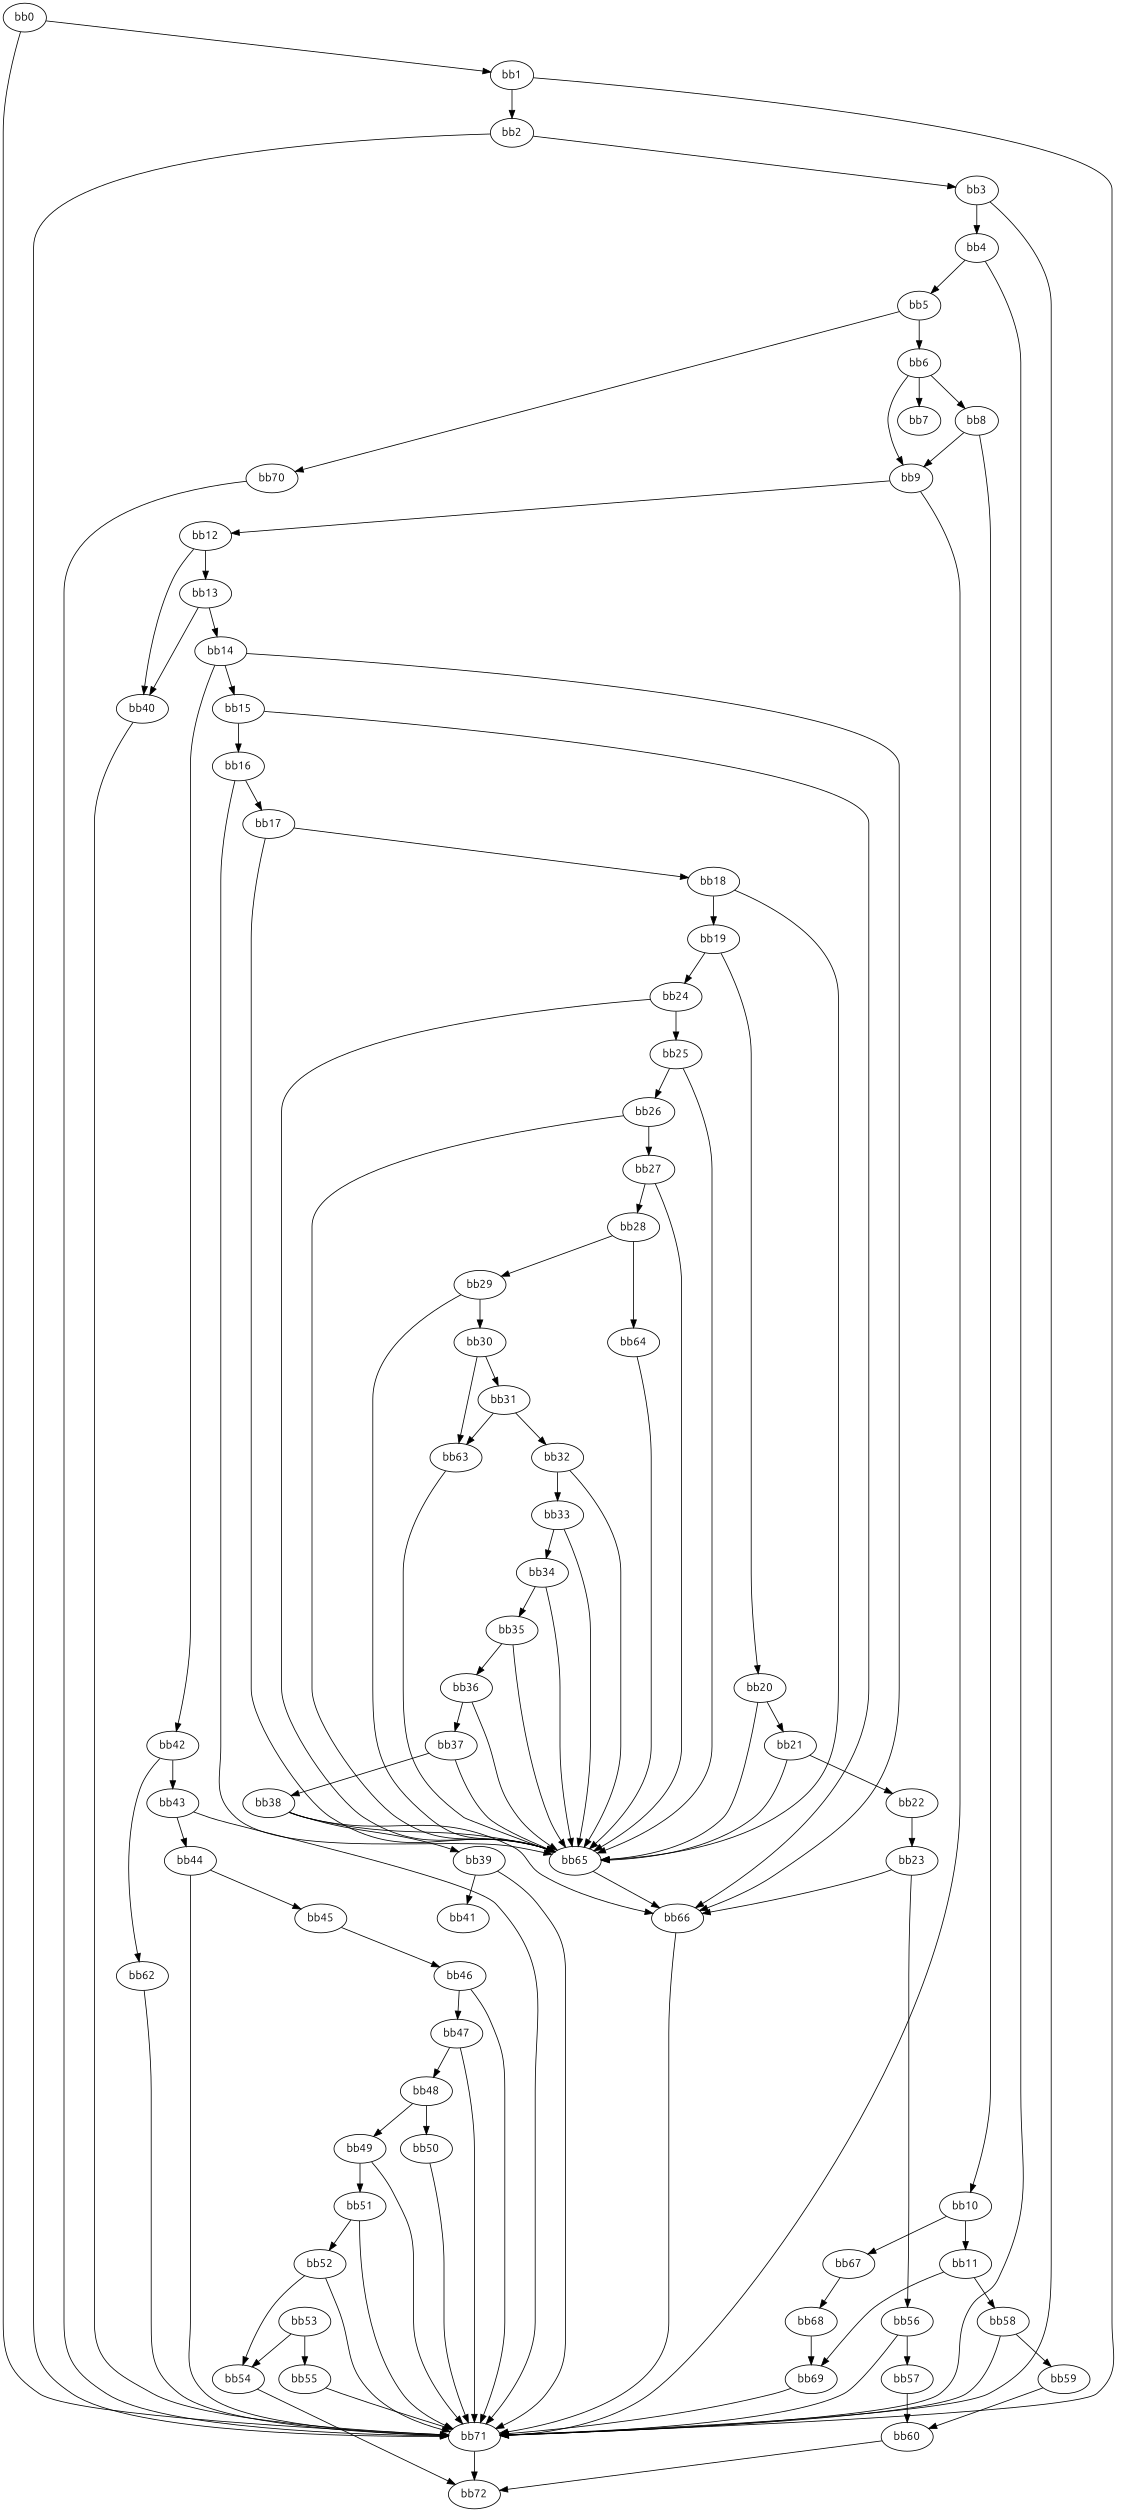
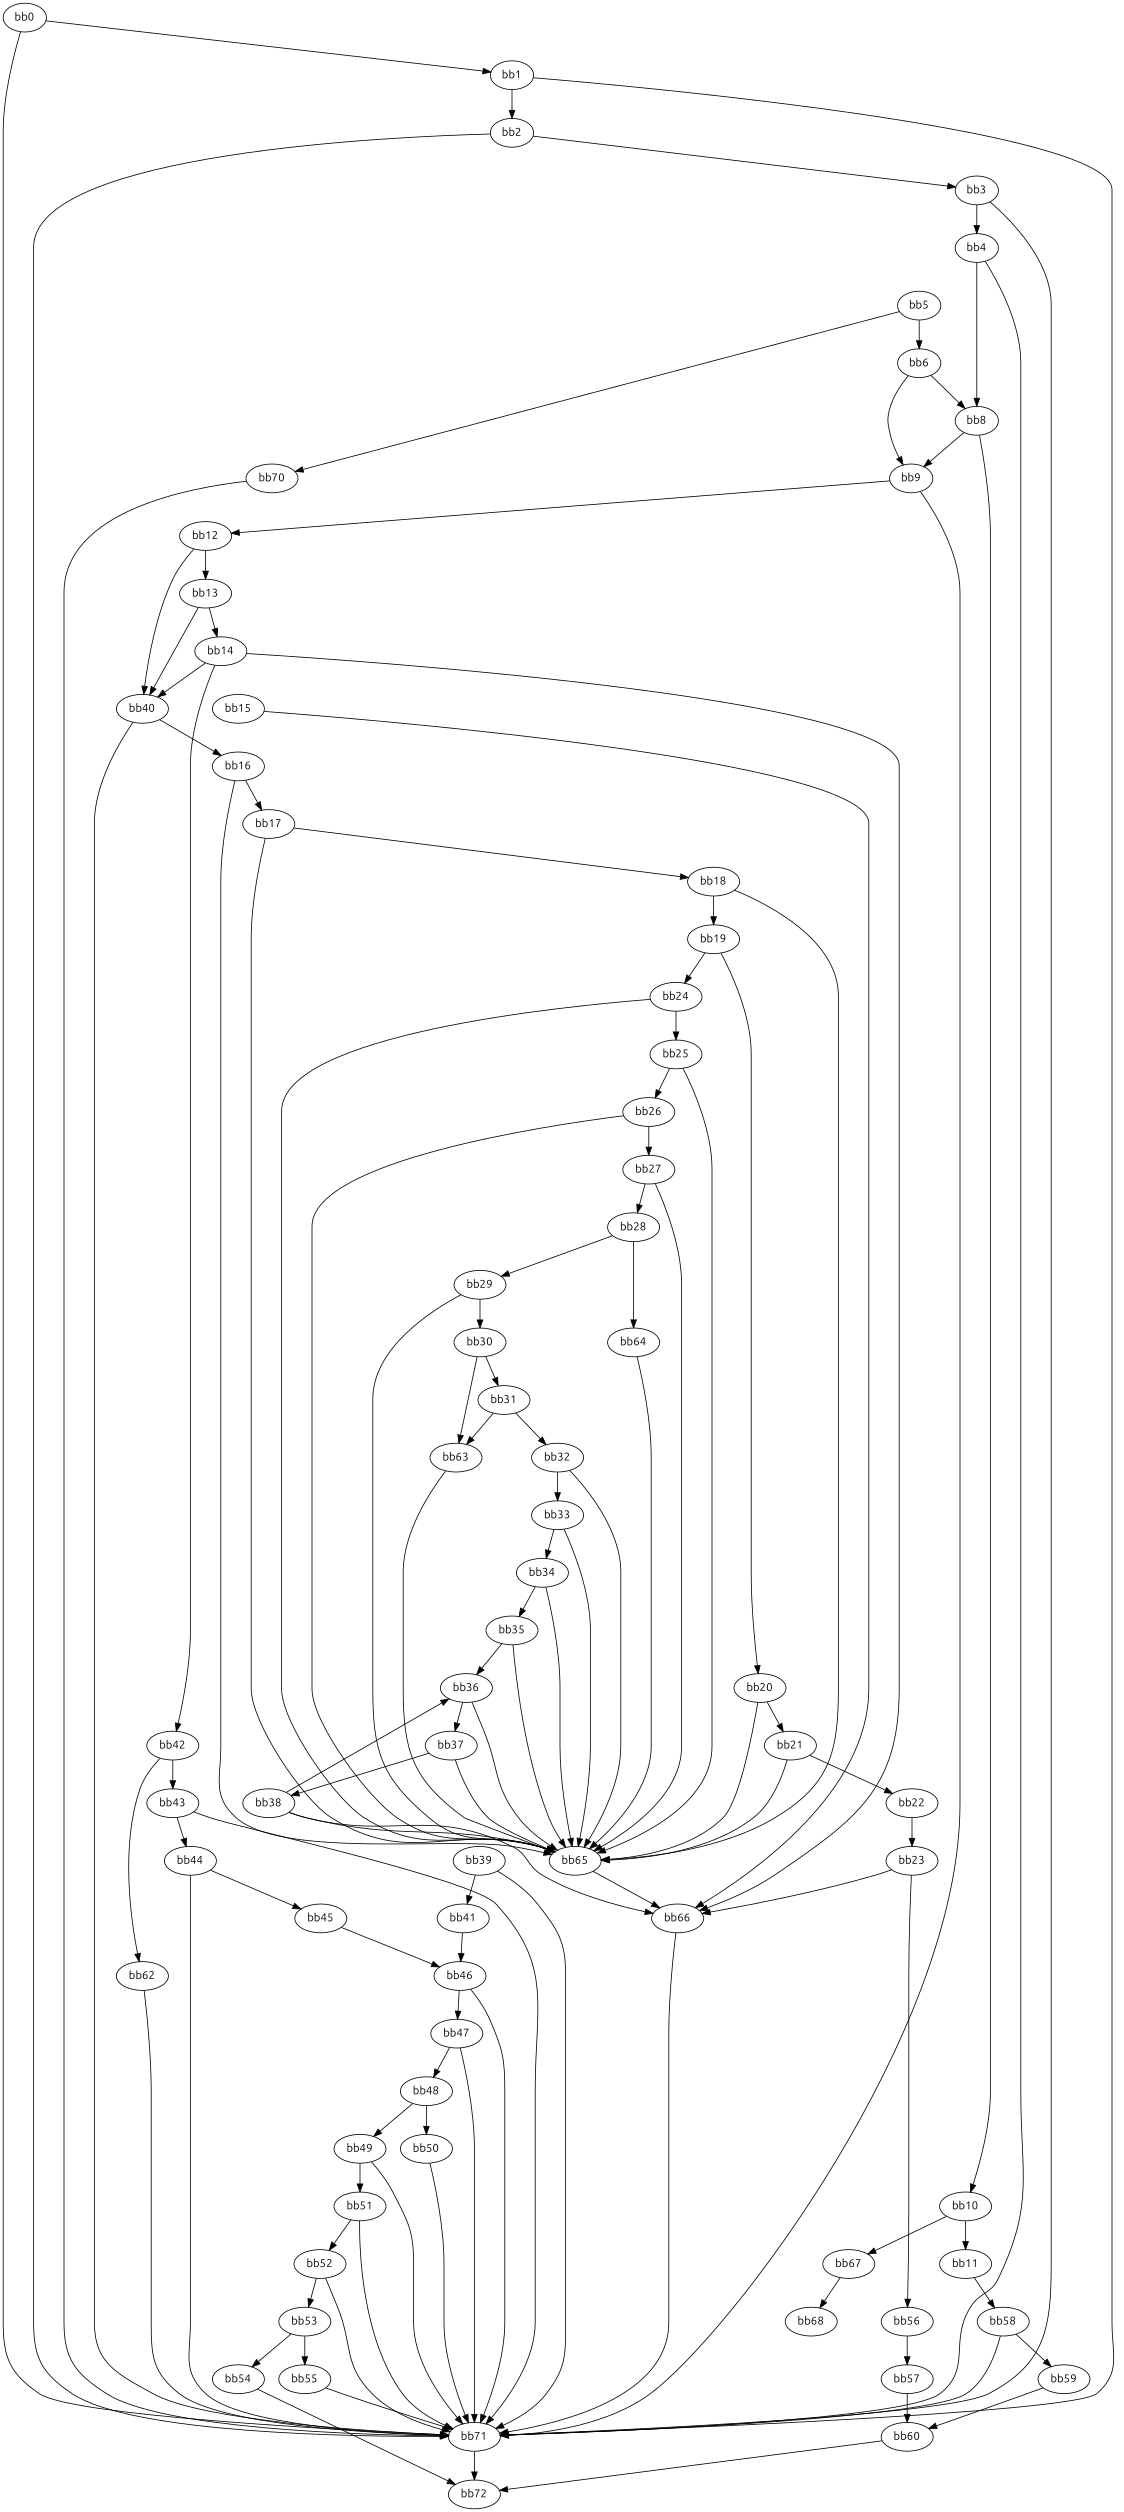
  digraph {
    fontname=Ubuntu
    node [fontname=Ubuntu]
    edge [fontname=Ubuntu]
    n1 [label="bb0\l"]
    n2 [label="bb1\l"]
    n3 [label="bb71\l"]
    n4 [label="bb2\l"]
    n5 [label="bb72\l"]
    n6 [label="bb3\l"]
    n7 [label="bb4\l"]
    n8 [label="bb5\l"]
    n9 [label="bb6\l"]
    n10 [label="bb70\l"]
-   n11 [label="bb7\l"]
    n12 [label="bb8\l"]
    n13 [label="bb9\l"]
    n14 [label="bb10\l"]
    n15 [label="bb12\l"]
    n16 [label="bb11\l"]
    n17 [label="bb67\l"]
    n18 [label="bb13\l"]
    n19 [label="bb40\l"]
    n20 [label="bb58\l"]
-   n21 [label="bb69\l"]
    n22 [label="bb68\l"]
    n23 [label="bb59\l"]
    n24 [label="bb14\l"]
    n25 [label="bb15\l"]
    n26 [label="bb66\l"]
    n27 [label="bb42\l"]
    n28 [label="bb16\l"]
    n29 [label="bb17\l"]
    n30 [label="bb65\l"]
    n31 [label="bb18\l"]
    n32 [label="bb19\l"]
    n33 [label="bb20\l"]
    n34 [label="bb24\l"]
    n35 [label="bb21\l"]
    n36 [label="bb25\l"]
    n37 [label="bb22\l"]
    n38 [label="bb23\l"]
    n39 [label="bb56\l"]
    n40 [label="bb57\l"]
    n41 [label="bb26\l"]
    n42 [label="bb27\l"]
    n43 [label="bb28\l"]
    n44 [label="bb29\l"]
    n45 [label="bb64\l"]
    n46 [label="bb30\l"]
    n47 [label="bb31\l"]
    n48 [label="bb63\l"]
    n49 [label="bb32\l"]
    n50 [label="bb33\l"]
    n51 [label="bb34\l"]
    n52 [label="bb35\l"]
    n53 [label="bb36\l"]
    n54 [label="bb37\l"]
    n55 [label="bb38\l"]
    n56 [label="bb39\l"]
    n57 [label="bb41\l"]
    n58 [label="bb46\l"]
    n59 [label="bb43\l"]
    n60 [label="bb62\l"]
    n61 [label="bb47\l"]
    n62 [label="bb44\l"]
    n63 [label="bb45\l"]
    n64 [label="bb48\l"]
    n65 [label="bb49\l"]
    n66 [label="bb50\l"]
    n67 [label="bb51\l"]
    n68 [label="bb52\l"]
    n69 [label="bb53\l"]
    n70 [label="bb54\l"]
    n71 [label="bb55\l"]
    n72 [label="bb60\l"]
    n1 -> n2
    n1 -> n3
    n2 -> n3
    n2 -> n4
    n3 -> n5
    n4 -> n3
    n4 -> n6
    n6 -> n3
    n6 -> n7
    n7 -> n3
-   n7 -> n8
+   n7 -> n12
    n8 -> n9
    n8 -> n10
-   n9 -> n11
    n9 -> n12
    n9 -> n13
    n10 -> n3
    n12 -> n13
    n12 -> n14
    n13 -> n3
    n13 -> n15
    n14 -> n16
    n14 -> n17
    n15 -> n18
    n15 -> n19
    n16 -> n20
-   n16 -> n21
    n17 -> n22
    n18 -> n19
    n18 -> n24
    n19 -> n3
    n20 -> n3
    n20 -> n23
-   n21 -> n3
-   n22 -> n21
    n23 -> n72
-   n24 -> n25
+   n24 -> n19
    n24 -> n26
    n24 -> n27
    n25 -> n26
-   n25 -> n28
+   n19 -> n28
    n26 -> n3
    n27 -> n59
    n27 -> n60
    n28 -> n29
    n28 -> n30
    n29 -> n30
    n29 -> n31
    n30 -> n26
    n31 -> n30
    n31 -> n32
    n32 -> n33
    n32 -> n34
    n33 -> n30
    n33 -> n35
    n34 -> n30
    n34 -> n36
    n35 -> n30
    n35 -> n37
    n36 -> n30
    n36 -> n41
    n37 -> n38
    n38 -> n26
    n38 -> n39
-   n39 -> n3
    n39 -> n40
    n40 -> n72
    n41 -> n30
    n41 -> n42
    n42 -> n30
    n42 -> n43
    n43 -> n44
    n43 -> n45
    n44 -> n30
    n44 -> n46
    n45 -> n30
    n46 -> n47
    n46 -> n48
    n47 -> n48
    n47 -> n49
    n48 -> n30
    n49 -> n30
    n49 -> n50
    n50 -> n30
    n50 -> n51
    n51 -> n30
    n51 -> n52
    n52 -> n30
    n52 -> n53
    n53 -> n30
    n53 -> n54
    n54 -> n30
    n54 -> n55
    n55 -> n26
    n55 -> n30
-   n55 -> n56
+   n55 -> n53
    n56 -> n3
    n56 -> n57
+   n57 -> n58
    n58 -> n3
    n58 -> n61
    n59 -> n3
    n59 -> n62
    n60 -> n3
    n61 -> n3
    n61 -> n64
    n62 -> n3
    n62 -> n63
    n63 -> n58
    n64 -> n65
    n64 -> n66
    n65 -> n3
    n65 -> n67
    n66 -> n3
    n67 -> n3
    n67 -> n68
    n68 -> n3
-   n68 -> n70
+   n68 -> n69
    n69 -> n70
    n69 -> n71
    n70 -> n5
    n71 -> n3
    n72 -> n5
  }
